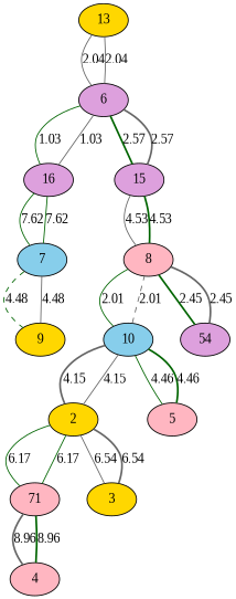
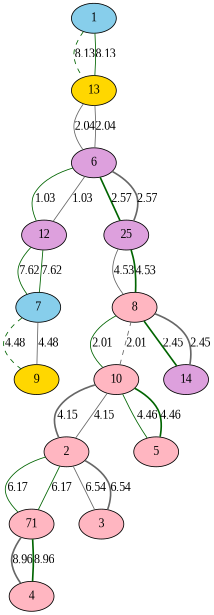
  graph {
    fontname="Liberation Serif"
    node [fillcolor=lightpink fontname="Liberation Serif" style=filled]
    edge [color=darkgreen fontname="Liberation Serif" style=solid]
+   1 [fillcolor=skyblue]
    13 [fillcolor=gold]
    6 [fillcolor=plum]
-   12 [fillcolor=plum label=16]
-   15 [fillcolor=plum]
+   12 [fillcolor=plum]
+   15 [fillcolor=plum label=25]
    7 [fillcolor=skyblue]
    8
    9 [fillcolor=gold]
-   10 [fillcolor=skyblue]
-   14 [fillcolor=plum label=54]
-   2 [fillcolor=gold]
+   10
+   14 [fillcolor=plum]
+   2
    5
    n13 [label=71]
-   3 [fillcolor=gold]
+   3
    4
+   1 -- 13 [label=8.13 style=dashed]
+   13 -- 1 [label=8.13]
    13 -- 6 [color=gray40 label=2.04]
    6 -- 13 [color=gray40 label=2.04]
    6 -- 12 [label=1.03]
    6 -- 15 [label=2.57 style=bold]
    12 -- 6 [color=gray40 label=1.03]
    12 -- 7 [label=7.62]
    15 -- 6 [color=gray40 label=2.57 style=bold]
    15 -- 8 [color=gray40 label=4.53]
    7 -- 12 [label=7.62]
    7 -- 9 [label=4.48 style=dashed]
    8 -- 15 [label=4.53 style=bold]
    8 -- 10 [label=2.01]
    8 -- 14 [label=2.45 style=bold]
    9 -- 7 [color=gray40 label=4.48]
    10 -- 8 [color=gray40 label=2.01 style=dashed]
    10 -- 2 [color=gray40 label=4.15 style=bold]
    10 -- 5 [label=4.46]
    14 -- 8 [color=gray40 label=2.45 style=bold]
    2 -- 10 [color=gray40 label=4.15]
    2 -- n13 [label=6.17]
    2 -- 3 [color=gray40 label=6.54]
    5 -- 10 [label=4.46 style=bold]
    n13 -- 2 [label=6.17]
    n13 -- 4 [color=gray40 label=8.96 style=bold]
    3 -- 2 [color=gray40 label=6.54 style=bold]
    4 -- n13 [label=8.96 style=bold]
  }
